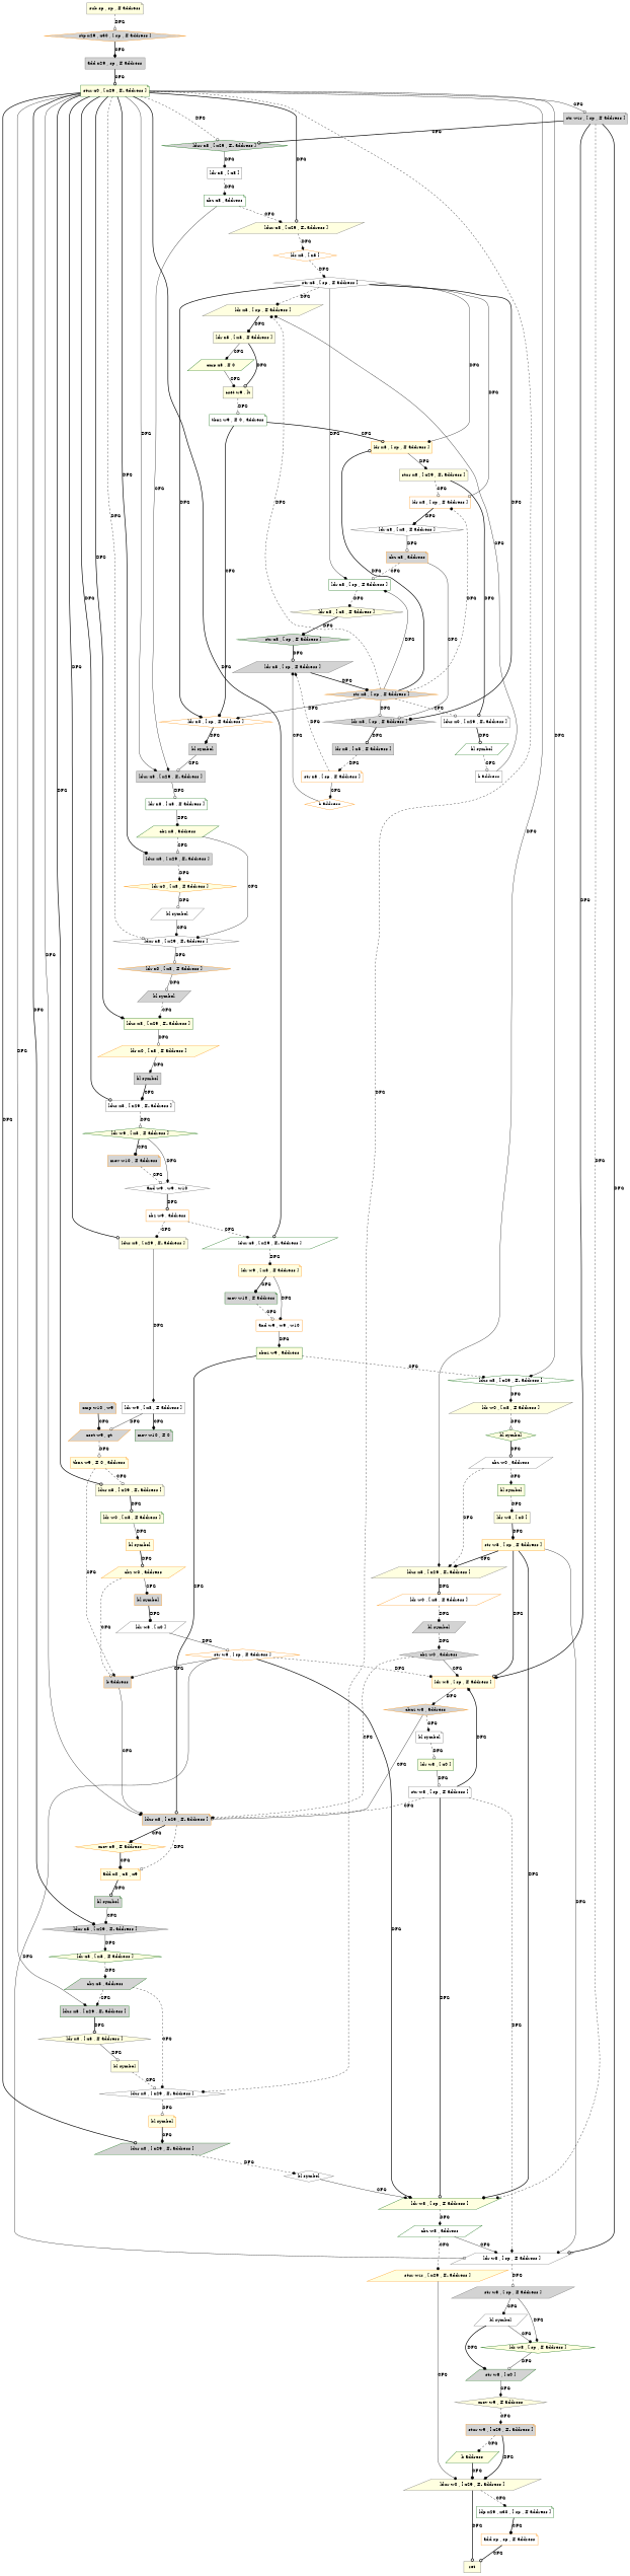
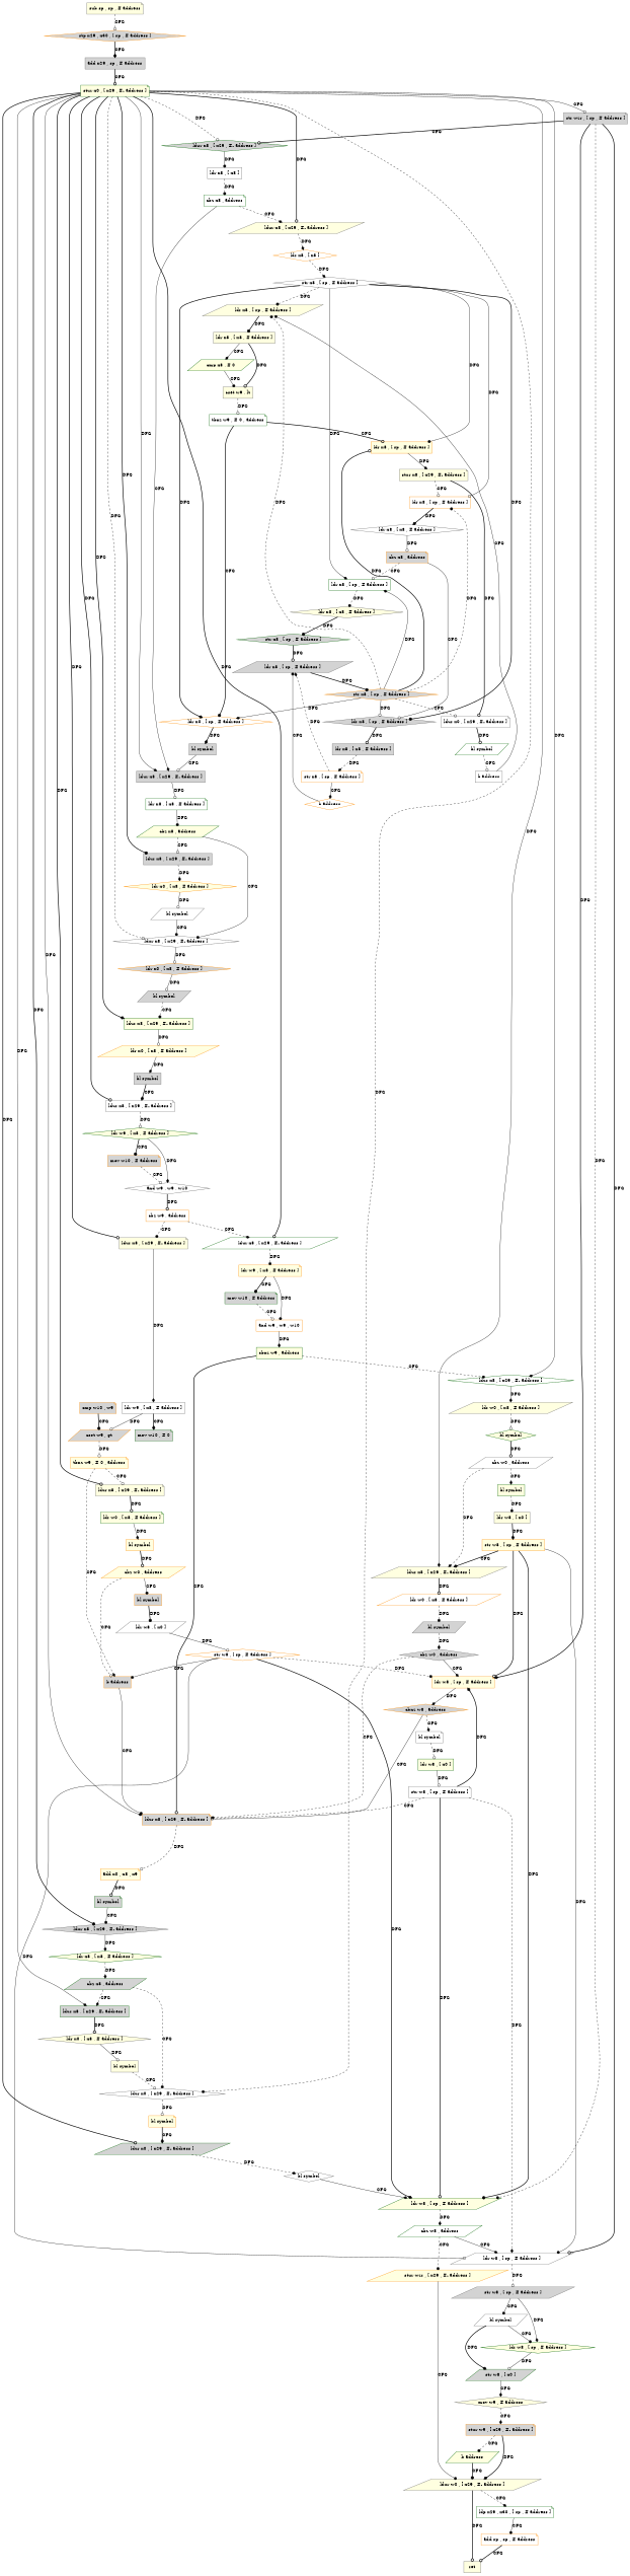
  digraph {
    node [color=gray40 fillcolor=lightyellow shape=note style=filled]
    edge [arrowhead=odot style=solid]
    n1 [label="sub sp , sp , # address"]
    n2 [color=darkorange fillcolor=lightgrey label="stp x29 , x30 , [ sp , # address ]" shape=diamond]
    n3 [fillcolor=lightgrey label="add x29 , sp , # address" shape=box]
    n4 [color=darkgreen label="stur x0 , [ x29 , #- address ]"]
    n5 [fillcolor=lightgrey label="str wzr , [ sp , # address ]"]
    n6 [color=darkgreen fillcolor=lightgrey label="ldur x8 , [ x29 , #- address ]" shape=diamond]
    n7 [fillcolor=lightgrey label="ldur x8 , [ x29 , #- address ]" shape=box]
    n8 [label="ldur x8 , [ x29 , #- address ]" shape=parallelogram]
    n9 [fillcolor=white label="ldur x8 , [ x29 , #- address ]" shape=diamond]
    n10 [fillcolor=lightgrey label="ldur x8 , [ x29 , #- address ]" shape=box]
    n11 [color=darkgreen label="ldur x8 , [ x29 , #- address ]" shape=box]
    n12 [fillcolor=white label="ldur x8 , [ x29 , #- address ]"]
    n13 [color=darkgreen fillcolor=white label="ldur x8 , [ x29 , #- address ]" shape=parallelogram]
    n14 [label="ldur x8 , [ x29 , #- address ]"]
    n15 [color=darkorange fillcolor=lightgrey label="ldur x8 , [ x29 , #- address ]"]
    n16 [color=darkgreen fillcolor=white label="ldur x8 , [ x29 , #- address ]" shape=diamond]
    n17 [label="ldur x8 , [ x29 , #- address ]"]
    n18 [fillcolor=lightgrey label="ldur x8 , [ x29 , #- address ]" shape=diamond]
    n19 [fillcolor=white label="ldur x0 , [ x29 , #- address ]" shape=diamond]
    n20 [color=darkgreen fillcolor=lightgrey label="ldur x8 , [ x29 , #- address ]" shape=box]
    n21 [label="ldur x8 , [ x29 , #- address ]" shape=parallelogram]
    n22 [color=darkgreen fillcolor=lightgrey label="ldur x0 , [ x29 , #- address ]" shape=parallelogram]
    n23 [color=darkgreen label="ldr w8 , [ sp , # address ]" shape=parallelogram]
    n24 [fillcolor=white label="ldr w8 , [ sp , # address ]" shape=parallelogram]
    n25 [color=darkorange label="ldr w8 , [ sp , # address ]"]
    n26 [fillcolor=white label="ldr x8 , [ x8 ]" shape=box]
    n27 [color=darkgreen fillcolor=white label="ldr x8 , [ x8 , # address ]"]
    n28 [color=darkorange fillcolor=white label="ldr x8 , [ x8 ]" shape=diamond]
    n29 [color=darkorange fillcolor=lightgrey label="ldr x0 , [ x8 , # address ]" shape=diamond]
    n30 [color=darkorange label="ldr x0 , [ x8 , # address ]" shape=diamond]
    n31 [color=darkorange label="ldr x0 , [ x8 , # address ]" shape=parallelogram]
    n32 [color=darkgreen label="ldr w9 , [ x8 , # address ]" shape=diamond]
    n33 [color=darkorange label="ldr w9 , [ x8 , # address ]"]
    n34 [fillcolor=white label="ldr w9 , [ x8 , # address ]" shape=box]
-   n35 [color=darkorange label="mov x9 , # address" shape=diamond]
    n36 [color=darkorange label="add x0 , x8 , x9"]
    n37 [label="ldr w0 , [ x8 , # address ]" shape=parallelogram]
    n38 [color=darkgreen label="ldr w0 , [ x8 , # address ]"]
    n39 [color=darkgreen label="ldr x8 , [ x8 , # address ]" shape=diamond]
    n40 [color=darkorange label="bl symbol"]
    n41 [label="ldr x0 , [ x8 , # address ]" shape=diamond]
    n42 [color=darkorange fillcolor=white label="ldr w0 , [ x8 , # address ]" shape=parallelogram]
    n43 [fillcolor=white label="bl symbol" shape=diamond]
    n44 [color=darkgreen fillcolor=white label="cbz w8 , address" shape=parallelogram]
    n45 [fillcolor=lightgrey label="str w8 , [ sp , # address ]" shape=parallelogram]
    n46 [color=darkorange fillcolor=lightgrey label="cbnz w8 , address" shape=diamond]
    n47 [color=darkgreen fillcolor=white label="cbz x8 , address"]
    n48 [color=darkgreen label="cbz x8 , address" shape=parallelogram]
    n49 [fillcolor=white label="str x8 , [ sp , # address ]" shape=diamond]
    n50 [fillcolor=lightgrey label="bl symbol" shape=parallelogram]
    n51 [fillcolor=white label="bl symbol" shape=parallelogram]
    n52 [label="ldr x8 , [ sp , # address ]" shape=parallelogram]
    n53 [color=darkorange fillcolor=white label="ldr x0 , [ sp , # address ]" shape=diamond]
    n54 [color=darkorange label="ldr x8 , [ sp , # address ]" shape=box]
    n55 [color=darkorange fillcolor=white label="ldr x8 , [ sp , # address ]" shape=box]
    n56 [color=darkgreen fillcolor=white label="ldr x8 , [ sp , # address ]" shape=box]
    n57 [fillcolor=lightgrey label="ldr x8 , [ sp , # address ]" shape=diamond]
    n58 [label="ldr x8 , [ x8 , # address ]" shape=box]
    n59 [fillcolor=lightgrey label="bl symbol" shape=box]
    n60 [label="stur x8 , [ x29 , #- address ]"]
    n61 [fillcolor=white label="ldr x8 , [ x8 , # address ]" shape=diamond]
    n62 [label="ldr x8 , [ x8 , # address ]" shape=diamond]
    n63 [fillcolor=lightgrey label="ldr x8 , [ x8 , # address ]" shape=box]
    n64 [color=darkgreen label="cmp x8 , # 0" shape=parallelogram]
    n65 [label="cset w9 , lt" shape=box]
    n66 [fillcolor=lightgrey label="bl symbol" shape=box]
    n67 [color=darkorange fillcolor=lightgrey label="mov w10 , # address"]
    n68 [fillcolor=white label="and w9 , w9 , w10" shape=diamond]
    n69 [color=darkorange fillcolor=white label="cbz w9 , address" shape=box]
    n70 [color=darkgreen fillcolor=lightgrey label="mov w10 , # address"]
    n71 [color=darkorange fillcolor=white label="and w9 , w9 , w10" shape=box]
    n72 [color=darkgreen fillcolor=lightgrey label="mov w10 , # 0"]
    n73 [color=darkorange fillcolor=lightgrey label="cset w9 , gt" shape=parallelogram]
    n74 [fillcolor=white label="ldur x0 , [ x29 , #- address ]"]
    n75 [color=darkgreen fillcolor=white label="bl symbol" shape=parallelogram]
    n76 [color=darkorange fillcolor=lightgrey label="cbz x8 , address"]
    n77 [color=darkgreen fillcolor=lightgrey label="str x8 , [ sp , # address ]" shape=diamond]
    n78 [color=darkorange fillcolor=white label="str x8 , [ sp , # address ]"]
    n79 [color=darkgreen label="cbnz w9 , address" shape=box]
    n80 [color=darkgreen fillcolor=lightgrey label="bl symbol"]
    n81 [color=darkgreen label="bl symbol" shape=diamond]
    n82 [color=darkorange label="tbnz w9 , # 0 , address"]
    n83 [color=darkorange fillcolor=lightgrey label="cmp w10 , w9"]
    n84 [color=darkorange fillcolor=lightgrey label="b address" shape=box]
    n85 [color=darkorange label="bl symbol" shape=box]
    n86 [fillcolor=lightgrey label="ldr x8 , [ sp , # address ]" shape=parallelogram]
    n87 [color=darkorange fillcolor=lightgrey label="str x8 , [ sp , # address ]" shape=diamond]
    n88 [color=darkorange fillcolor=white label="b address" shape=diamond]
    n89 [color=darkgreen fillcolor=lightgrey label="cbz x8 , address" shape=parallelogram]
    n90 [label="bl symbol" shape=box]
    n91 [fillcolor=white label="cbz w0 , address" shape=parallelogram]
    n92 [color=darkgreen label="bl symbol" shape=box]
    n93 [label="ldr w8 , [ x0 ]" shape=box]
    n94 [fillcolor=lightgrey label="bl symbol" shape=parallelogram]
    n95 [color=darkorange label="str w8 , [ sp , # address ]" shape=box]
    n96 [color=darkorange label="cbz w0 , address" shape=parallelogram]
    n97 [color=darkorange fillcolor=lightgrey label="bl symbol" shape=box]
    n98 [fillcolor=white label="ldr w8 , [ x0 ]" shape=parallelogram]
    n99 [color=darkorange fillcolor=white label="str w8 , [ sp , # address ]" shape=diamond]
    n100 [color=darkgreen fillcolor=white label="tbnz w9 , # 0 , address"]
    n101 [fillcolor=white label="b address" shape=box]
    n102 [color=darkorange label="stur wzr , [ x29 , #- address ]" shape=parallelogram]
    n103 [label="ldur w0 , [ x29 , #- address ]" shape=parallelogram]
    n104 [color=darkgreen fillcolor=white label="ldp x29 , x30 , [ sp , # address ]"]
    n105 [label=ret shape=box]
    n106 [fillcolor=white label="bl symbol" shape=parallelogram]
    n107 [color=darkgreen label="ldr w8 , [ sp , # address ]" shape=diamond]
    n108 [fillcolor=lightgrey label="cbz w0 , address" shape=diamond]
    n109 [fillcolor=white label="bl symbol"]
    n110 [color=darkorange fillcolor=white label="add sp , sp , # address"]
    n111 [color=darkgreen fillcolor=lightgrey label="str w8 , [ x0 ]" shape=parallelogram]
    n112 [label="mov w9 , # address" shape=diamond]
    n113 [color=darkorange fillcolor=lightgrey label="stur w9 , [ x29 , #- address ]"]
    n114 [color=darkgreen label="b address" shape=parallelogram]
    n115 [color=darkgreen label="ldr w8 , [ x0 ]" shape=box]
    n116 [fillcolor=white label="str w8 , [ sp , # address ]"]
-   n1 -> n2 [label=DFG style=dashed]
+   n1 -> n2 [label=CFG style=dashed]
    n2 -> n3 [arrowhead=diamond label=CFG style=bold]
    n3 -> n4 [label=CFG style=bold]
    n4 -> n5 [label=CFG]
    n4 -> n6 [label=DFG style=dashed]
    n4 -> n7 [arrowhead=diamond label=DFG]
    n4 -> n8 [label=DFG style=bold]
    n4 -> n9 [label=DFG style=dashed]
    n4 -> n10 [arrowhead=dot label=DFG style=bold]
    n4 -> n11 [arrowhead=diamond label=DFG style=bold]
    n4 -> n12 [label=DFG style=bold]
    n4 -> n13 [label=DFG style=bold]
    n4 -> n14 [label=DFG style=bold]
    n4 -> n15 [arrowhead=diamond label=DFG]
    n4 -> n16 [arrowhead=diamond label=DFG]
    n4 -> n17 [label=DFG style=bold]
    n4 -> n18 [arrowhead=dot label=DFG style=bold]
    n4 -> n19 [arrowhead=dot label=DFG style=dashed]
    n4 -> n20 [arrowhead=diamond label=DFG]
    n4 -> n21 [arrowhead=diamond label=DFG]
    n4 -> n22 [label=DFG style=bold]
    n5 -> n6 [label=CFG style=bold]
    n5 -> n23 [arrowhead=dot label=DFG style=dashed]
    n5 -> n24 [label=DFG style=bold]
    n5 -> n25 [arrowhead=diamond label=DFG style=bold]
    n6 -> n26 [arrowhead=dot label=DFG]
    n7 -> n27 [label=DFG]
    n8 -> n28 [arrowhead=diamond label=DFG style=dashed]
    n9 -> n29 [label=DFG]
    n10 -> n30 [arrowhead=diamond label=DFG style=dashed]
    n11 -> n31 [label=DFG]
    n12 -> n32 [label=DFG style=dashed]
    n13 -> n33 [arrowhead=dot label=DFG style=dashed]
    n14 -> n34 [arrowhead=diamond label=DFG]
-   n15 -> n35 [arrowhead=diamond label=CFG style=bold]
    n15 -> n36 [label=DFG style=dashed]
    n16 -> n37 [arrowhead=diamond label=DFG]
    n17 -> n38 [label=DFG style=bold]
    n18 -> n39 [arrowhead=diamond label=DFG]
    n19 -> n40 [label=DFG style=dashed]
    n20 -> n41 [label=DFG style=bold]
    n21 -> n42 [label=DFG style=bold]
    n22 -> n43 [arrowhead=diamond label=DFG style=dashed]
    n23 -> n44 [arrowhead=diamond label=DFG style=dashed]
    n24 -> n45 [label=DFG style=dashed]
    n25 -> n46 [arrowhead=diamond label=DFG]
    n26 -> n47 [arrowhead=dot label=DFG style=dashed]
    n27 -> n48 [arrowhead=dot label=DFG]
    n28 -> n49 [arrowhead=diamond label=DFG style=dashed]
    n29 -> n50 [label=DFG]
    n30 -> n51 [label=DFG]
    n31 -> n66 [arrowhead=diamond label=DFG]
    n32 -> n67 [arrowhead=dot label=CFG style=bold]
    n32 -> n68 [arrowhead=diamond label=DFG]
    n33 -> n70 [arrowhead=dot label=CFG style=bold]
    n33 -> n71 [arrowhead=dot label=DFG]
    n34 -> n72 [arrowhead=diamond label=CFG style=bold]
    n34 -> n73 [label=DFG]
-   n35 -> n36 [arrowhead=dot label=CFG style=bold]
    n36 -> n80 [label=DFG style=bold]
    n37 -> n81 [label=DFG style=dashed]
    n38 -> n85 [arrowhead=diamond label=DFG]
    n39 -> n89 [arrowhead=diamond label=DFG style=dashed]
    n40 -> n22 [arrowhead=diamond label=CFG style=bold]
    n41 -> n90 [label=DFG]
    n42 -> n94 [arrowhead=dot label=DFG style=dashed]
    n43 -> n23 [arrowhead=diamond label=CFG]
    n44 -> n24 [arrowhead=diamond label=CFG]
    n44 -> n102 [arrowhead=dot label=CFG style=dashed]
    n45 -> n106 [arrowhead=dot label=CFG]
    n45 -> n107 [arrowhead=diamond label=DFG]
    n46 -> n15 [label=CFG]
    n46 -> n109 [arrowhead=diamond label=CFG style=dashed]
    n47 -> n7 [arrowhead=diamond label=CFG]
    n47 -> n8 [arrowhead=diamond label=CFG style=dashed]
    n48 -> n9 [arrowhead=dot label=CFG]
    n48 -> n10 [label=CFG style=dashed]
    n49 -> n52 [arrowhead=dot label=DFG style=dashed]
    n49 -> n53 [arrowhead=diamond label=DFG style=bold]
    n49 -> n54 [arrowhead=dot label=DFG]
    n49 -> n55 [label=DFG]
    n49 -> n56 [arrowhead=diamond label=DFG]
    n49 -> n57 [arrowhead=dot label=DFG style=bold]
    n50 -> n11 [arrowhead=dot label=CFG style=dashed]
    n51 -> n9 [arrowhead=dot label=CFG]
    n52 -> n58 [arrowhead=dot label=DFG style=bold]
    n53 -> n59 [arrowhead=diamond label=DFG style=bold]
    n54 -> n60 [arrowhead=diamond label=DFG]
    n55 -> n61 [arrowhead=diamond label=DFG style=bold]
    n56 -> n62 [arrowhead=dot label=DFG style=dashed]
    n57 -> n63 [label=DFG style=bold]
    n58 -> n64 [arrowhead=diamond label=CFG]
    n58 -> n65 [label=DFG style=bold]
    n59 -> n7 [label=CFG]
    n60 -> n55 [label=CFG style=dashed]
    n60 -> n74 [label=DFG style=bold]
    n61 -> n76 [label=DFG]
    n62 -> n77 [arrowhead=dot label=DFG style=bold]
    n63 -> n78 [arrowhead=diamond label=DFG style=dashed]
    n64 -> n65 [arrowhead=dot label=CFG]
    n65 -> n100 [label=DFG style=dashed]
    n66 -> n12 [arrowhead=diamond label=CFG style=bold]
    n67 -> n68 [label=CFG style=dashed]
    n68 -> n69 [label=DFG style=bold]
    n69 -> n13 [arrowhead=diamond label=CFG style=dashed]
    n69 -> n14 [arrowhead=dot label=CFG style=dashed]
    n70 -> n71 [label=CFG style=dashed]
    n71 -> n79 [arrowhead=diamond label=DFG]
    n73 -> n82 [label=DFG style=dashed]
    n74 -> n75 [label=DFG style=bold]
    n75 -> n101 [label=CFG style=dashed]
    n76 -> n56 [label=CFG style=dashed]
    n76 -> n57 [label=CFG]
    n77 -> n86 [label=DFG style=bold]
    n78 -> n86 [arrowhead=diamond label=DFG style=dashed]
    n78 -> n88 [arrowhead=diamond label=CFG]
    n79 -> n15 [label=CFG style=bold]
    n79 -> n16 [arrowhead=dot label=CFG style=dashed]
    n80 -> n18 [arrowhead=dot label=CFG]
    n81 -> n91 [label=DFG style=bold]
    n82 -> n17 [label=CFG style=dashed]
    n82 -> n84 [arrowhead=diamond label=CFG style=dashed]
    n83 -> n73 [arrowhead=dot label=CFG style=bold]
    n84 -> n15 [arrowhead=dot label=CFG]
    n85 -> n96 [label=DFG style=bold]
    n86 -> n87 [arrowhead=dot label=DFG style=bold]
    n87 -> n52 [arrowhead=dot label=DFG style=dashed]
    n87 -> n53 [arrowhead=diamond label=DFG]
    n87 -> n54 [label=DFG style=bold]
    n87 -> n55 [arrowhead=dot label=DFG style=dashed]
    n87 -> n56 [arrowhead=diamond label=DFG]
    n87 -> n57 [label=DFG]
    n87 -> n74 [label=CFG style=dashed]
    n88 -> n86 [arrowhead=dot label=CFG]
    n89 -> n19 [arrowhead=dot label=CFG style=dashed]
    n89 -> n20 [arrowhead=diamond label=CFG style=dashed]
    n90 -> n19 [label=CFG style=dashed]
    n91 -> n21 [arrowhead=diamond label=CFG style=dashed]
    n91 -> n92 [arrowhead=diamond label=CFG style=dashed]
    n92 -> n93 [arrowhead=dot label=DFG style=dashed]
    n93 -> n95 [arrowhead=diamond label=DFG style=bold]
    n94 -> n108 [arrowhead=diamond label=DFG style=dashed]
    n95 -> n21 [arrowhead=diamond label=CFG style=bold]
    n95 -> n23 [arrowhead=dot label=DFG style=bold]
    n95 -> n24 [arrowhead=dot label=DFG]
    n95 -> n25 [label=DFG style=bold]
    n96 -> n84 [label=CFG style=dashed]
    n96 -> n97 [arrowhead=dot label=CFG]
    n97 -> n98 [arrowhead=dot label=DFG style=bold]
    n98 -> n99 [label=DFG]
    n99 -> n23 [arrowhead=diamond label=DFG style=bold]
    n99 -> n24 [label=DFG]
    n99 -> n25 [arrowhead=dot label=DFG style=dashed]
    n99 -> n84 [arrowhead=dot label=CFG]
    n100 -> n53 [arrowhead=dot label=CFG style=bold]
    n100 -> n54 [label=CFG style=bold]
    n101 -> n52 [arrowhead=dot label=CFG]
    n102 -> n103 [arrowhead=dot label=CFG]
    n103 -> n104 [arrowhead=diamond label=CFG style=dashed]
    n103 -> n105 [label=DFG style=bold]
-   n104 -> n110 [arrowhead=dot label=CFG style=bold]
+   n104 -> n110 [arrowhead=dot label=CFG]
    n106 -> n107 [arrowhead=dot label=CFG]
    n106 -> n111 [arrowhead=diamond label=DFG style=bold]
    n107 -> n111 [label=DFG]
    n108 -> n15 [arrowhead=diamond label=CFG style=dashed]
    n108 -> n25 [arrowhead=diamond label=CFG]
    n109 -> n115 [label=DFG style=dashed]
    n110 -> n105 [label=CFG style=bold]
    n111 -> n112 [arrowhead=diamond label=CFG]
    n112 -> n113 [arrowhead=diamond label=CFG style=dashed]
    n113 -> n103 [arrowhead=diamond label=DFG style=bold]
    n113 -> n114 [arrowhead=dot label=CFG style=dashed]
    n114 -> n103 [arrowhead=dot label=CFG style=bold]
    n115 -> n116 [label=DFG]
    n116 -> n15 [label=CFG style=dashed]
    n116 -> n23 [label=DFG style=bold]
    n116 -> n24 [arrowhead=diamond label=DFG style=dashed]
    n116 -> n25 [arrowhead=diamond label=DFG style=bold]
  }
